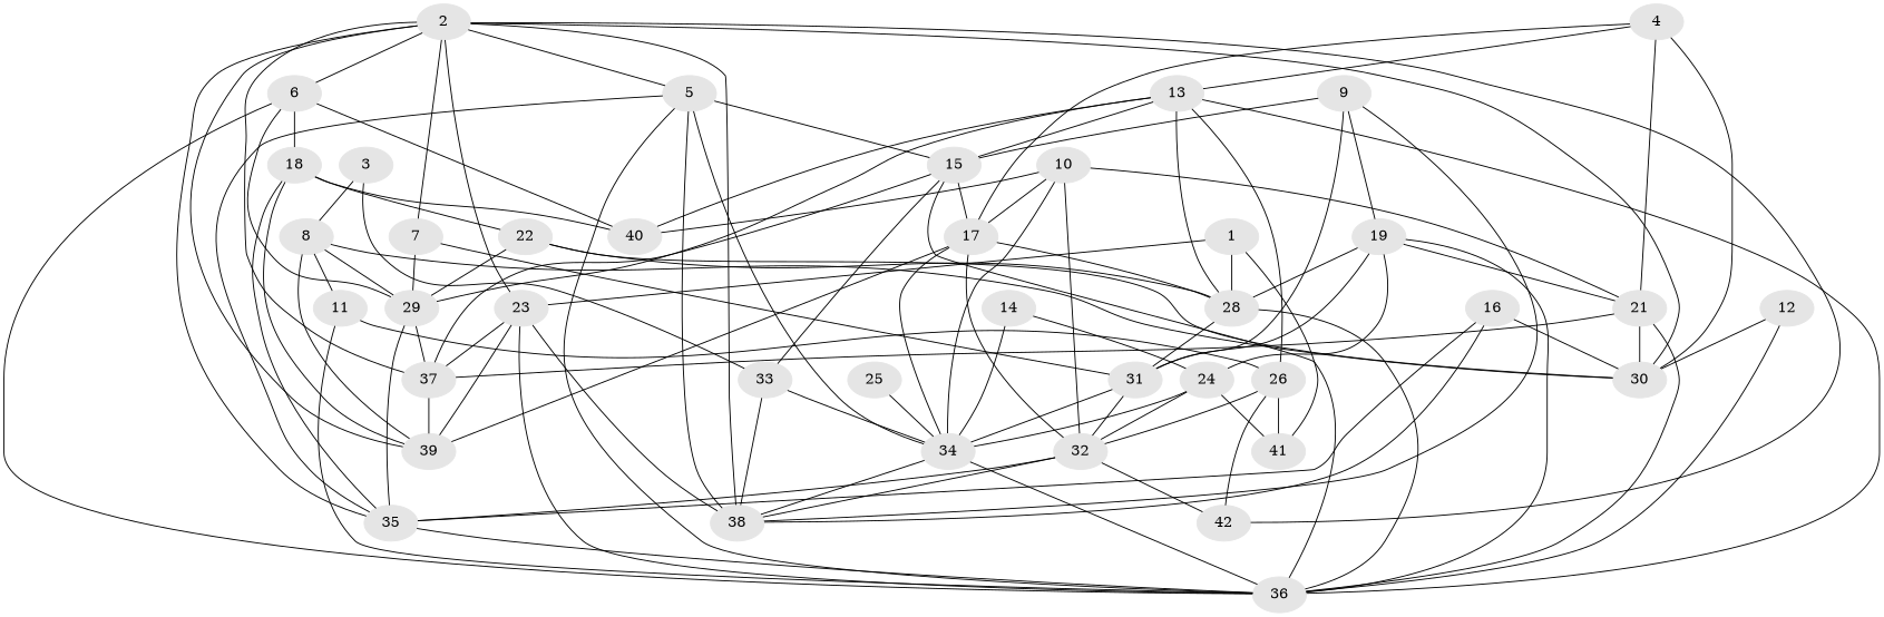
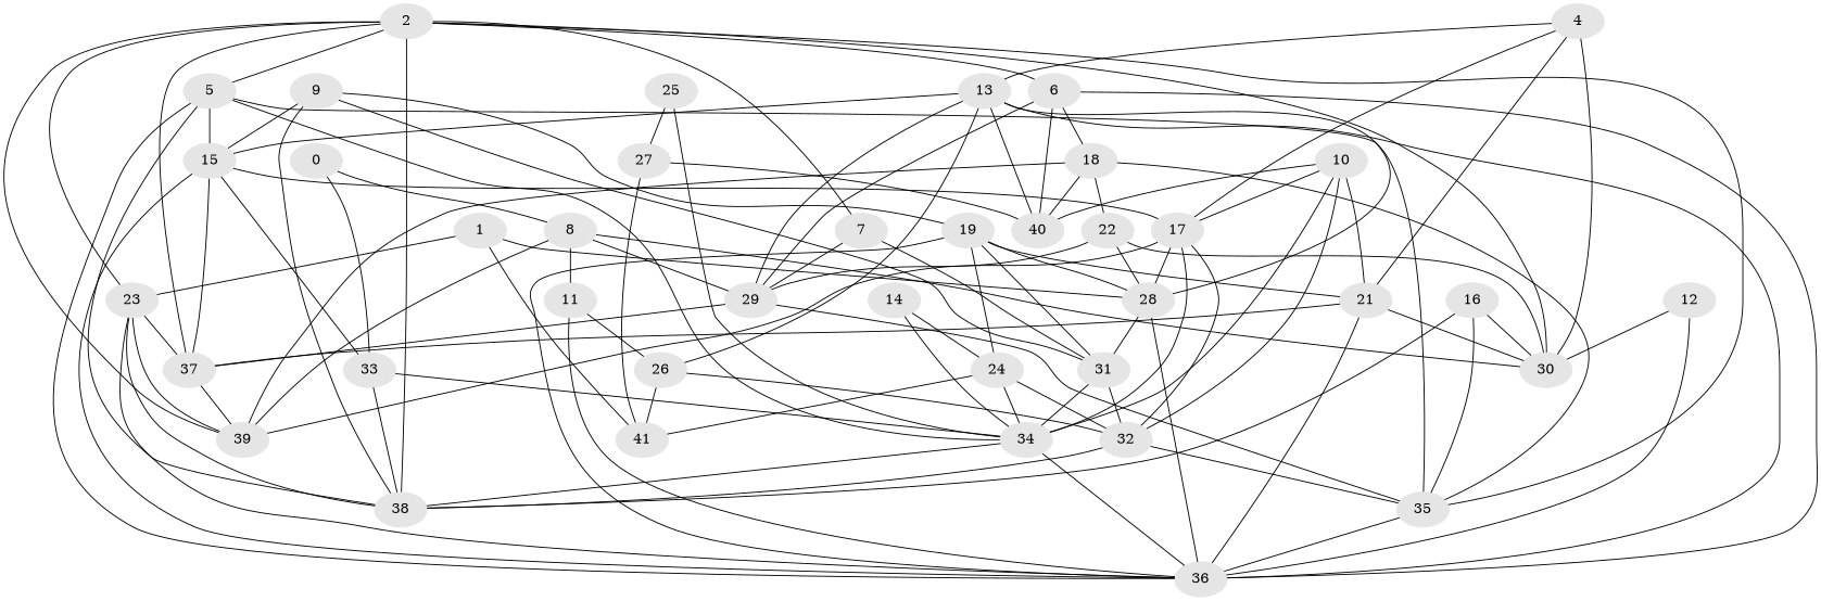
  graph {
    node [color=gray90 style=filled]
    edge [weight=1.0]
    1
    23
    28
    41
    37
    38
    39
    36
    31
    2
    5
    6
    7
    30
    35
-   42
    15
    34
    18
    29
    40
-   3
+   3 [label=0]
    8
    33
    11
    4
    13
    17
    21
    26
    32
    22
    9
    19
    24
    10
    12
    14
    16
+   27
    25
    1 -- 23
    1 -- 28
    1 -- 41
    23 -- 37 [weight=2.0]
    23 -- 38
    23 -- 39
    23 -- 36
    28 -- 36
    28 -- 31
    37 -- 39
    31 -- 34
    31 -- 32
    2 -- 23
    2 -- 37 [weight=2.0]
    2 -- 38 [weight=2.0]
    2 -- 39
    2 -- 5
    2 -- 6
    2 -- 7
    2 -- 30
    2 -- 35
-   2 -- 42
    5 -- 38 [weight=2.0]
    5 -- 36
    5 -- 35
    5 -- 15
    5 -- 34
    6 -- 36
    6 -- 18
    6 -- 29
    6 -- 40
    7 -- 31
    7 -- 29
    35 -- 36
    15 -- 37
    15 -- 36
    15 -- 33
    15 -- 17
    34 -- 38
    34 -- 36 [weight=2.0]
    18 -- 39
    18 -- 35
    18 -- 40
    18 -- 22
    29 -- 37
    29 -- 35
    3 -- 8
    3 -- 33
    8 -- 39
    8 -- 30
    8 -- 29
    8 -- 11
    33 -- 38
    33 -- 34
    11 -- 36
    11 -- 26
    4 -- 30
    4 -- 13
    4 -- 17
    4 -- 21 [weight=2.0]
    13 -- 28
    13 -- 36
    13 -- 15
    13 -- 29
    13 -- 40
    13 -- 26
    17 -- 28
    17 -- 39 [weight=2.0]
    17 -- 34 [weight=2.0]
    17 -- 32
    21 -- 37
    21 -- 36
    21 -- 30
    26 -- 41
-   26 -- 42
    26 -- 32
    32 -- 38
    32 -- 35
-   32 -- 42
    22 -- 28
    22 -- 30
    22 -- 29
    9 -- 38
    9 -- 31
    9 -- 15
    9 -- 19
    19 -- 28
    19 -- 36
    19 -- 31 [weight=2.0]
    19 -- 21
    19 -- 24
    24 -- 41
    24 -- 34
    24 -- 32
    10 -- 34
    10 -- 40
    10 -- 17
    10 -- 21
    10 -- 32 [weight=2.0]
    12 -- 36 [weight=2.0]
    12 -- 30
    14 -- 34
    14 -- 24
    16 -- 38
    16 -- 30
    16 -- 35
+   27 -- 41
+   27 -- 40 [weight=2.0]
    25 -- 34
+   25 -- 27
  }
